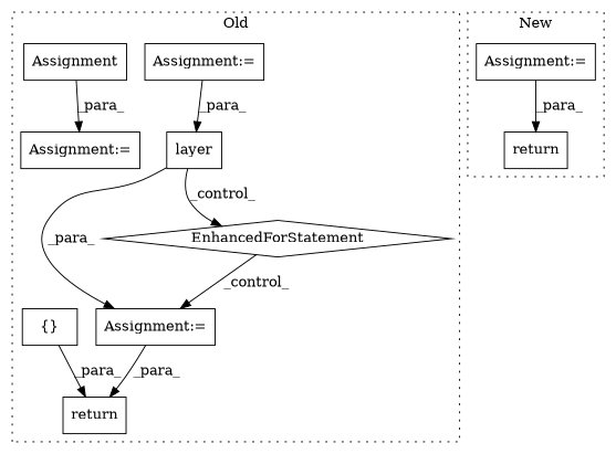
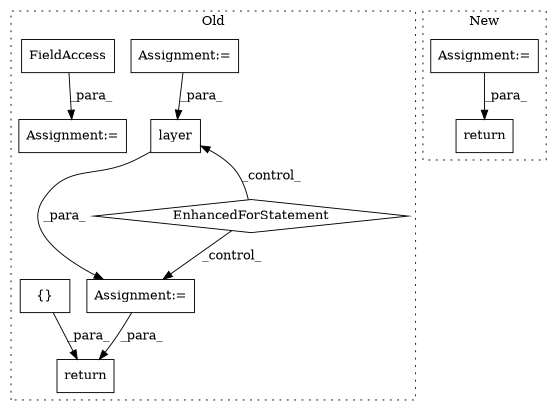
  digraph {
    node [a=7 l=1 s="8138,8226" shape=box]
    n1 [a=32 l="6,1" label=layer s="8238,8266"]
    n2 [label="Assignment:=" s=8237]
    n3 [l="53,2" label="Assignment:="]
    n4 [a=70 l="53,2" label=EnhancedForStatement shape=diamond]
    n5 [a=41 l=7 label=return s=8348]
    n6 [l=13 label="Assignment:=" s=7765]
-   n7 [a=22 l=23 label=Assignment s=8203]
+   n7 [a=22 l=23 label=FieldAccess s=8203]
    n8 [a=4 l=2 label="{}" s=8572]
    n9 [a=41 l=7 label=return s=9340]
    n10 [label="Assignment:=" s=9290]
    subgraph cluster_1 {
      label=Old
      style=dotted
      n1
      n2
      n3
      n4
      n5
      n6
      n7
      n8
    }
    subgraph cluster_2 {
      label=New
      style=dotted
      n9
      n10
    }
    n1 -> n2 [label=_para_]
    n2 -> n5 [label=_para_]
-   n1 -> n4 [label=_control_]
+   n4 -> n1 [label=_control_]
    n4 -> n2 [label=_control_]
    n6 -> n1 [label=_para_]
    n7 -> n3 [label=_para_]
    n8 -> n5 [label=_para_]
    n10 -> n9 [label=_para_]
  }
